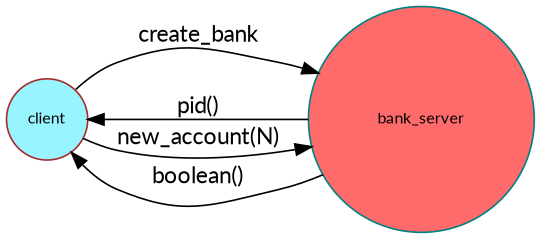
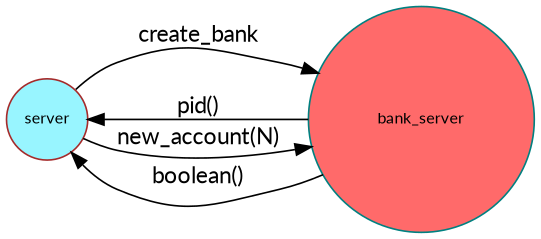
  digraph {
    rankdir=LR
    fontname=Lato
    node [fontsize=10 margin=0.3 shape=circle style=filled fontname=Lato]
    edge [style=solid fontname=Lato]
-   n1 [fillcolor=cadetblue1 fixedsize=true label=client width=0.7 color=brown]
+   n1 [fillcolor=cadetblue1 fixedsize=true label=server width=0.7 color=brown]
    n2 [fillcolor=indianred1 label=bank_server width=0.7 color=teal]
    subgraph sub_1 {
      n1
      n2
    }
    n1 -> n2 [label=create_bank]
    n1 -> n2 [dir=back label="pid()"]
    n1 -> n2 [label="new_account(N)"]
    n1 -> n2 [dir=back label="boolean()"]
  }
